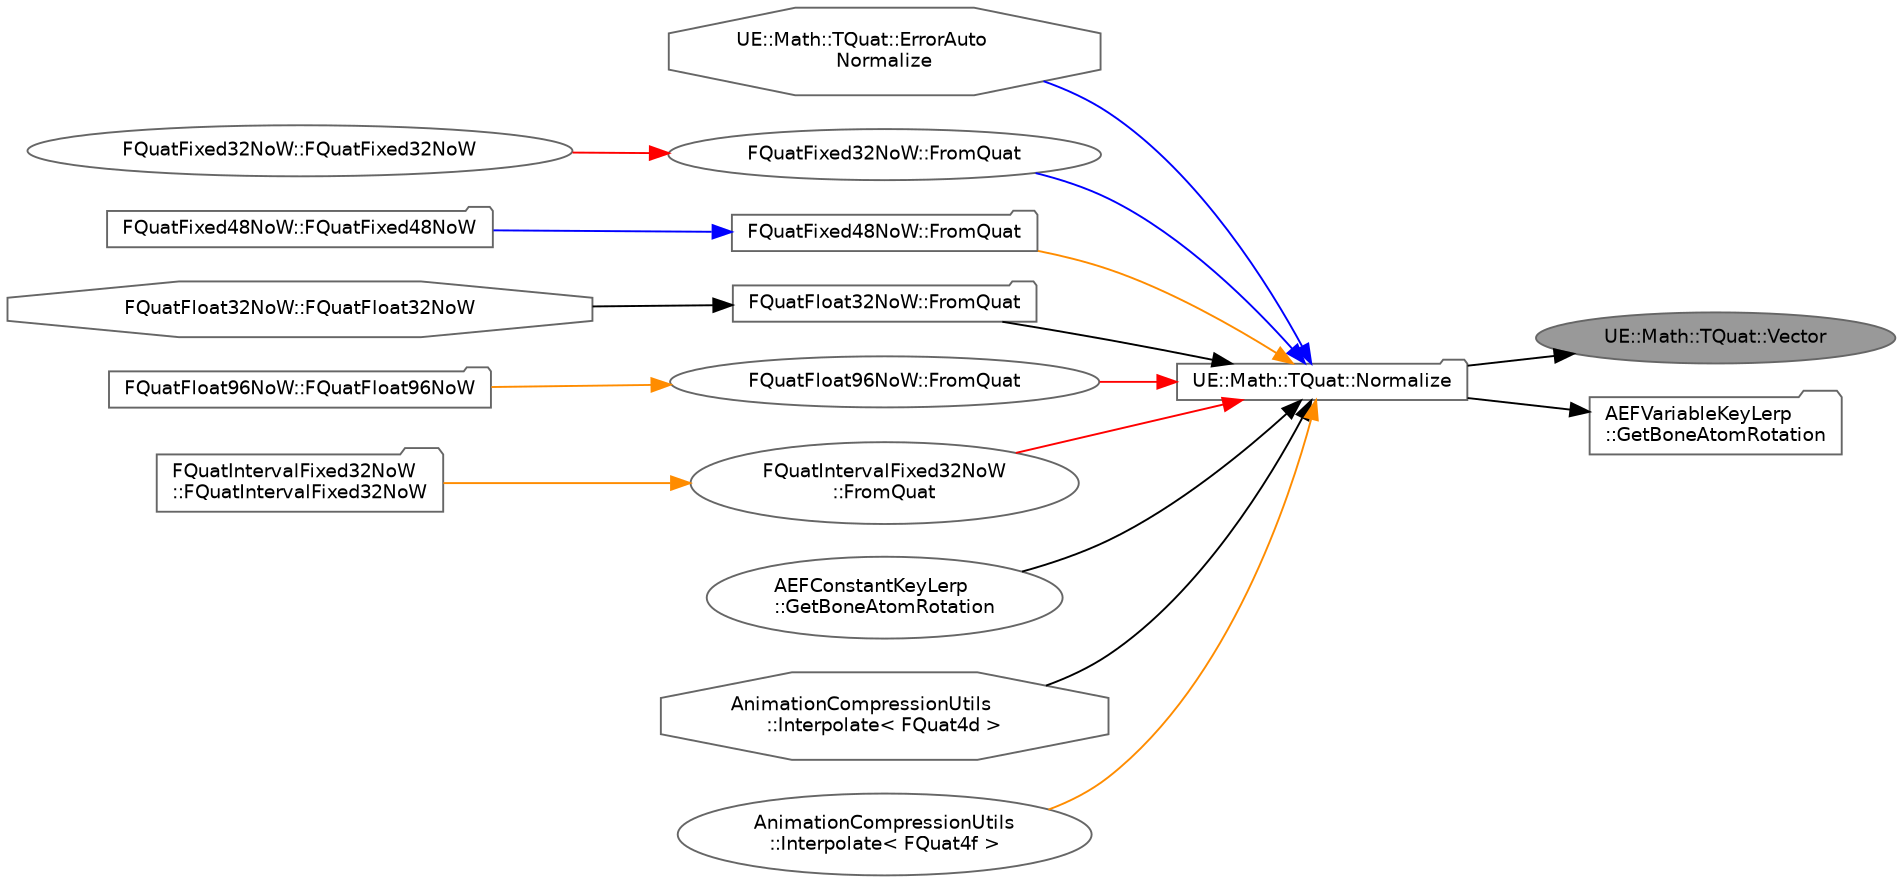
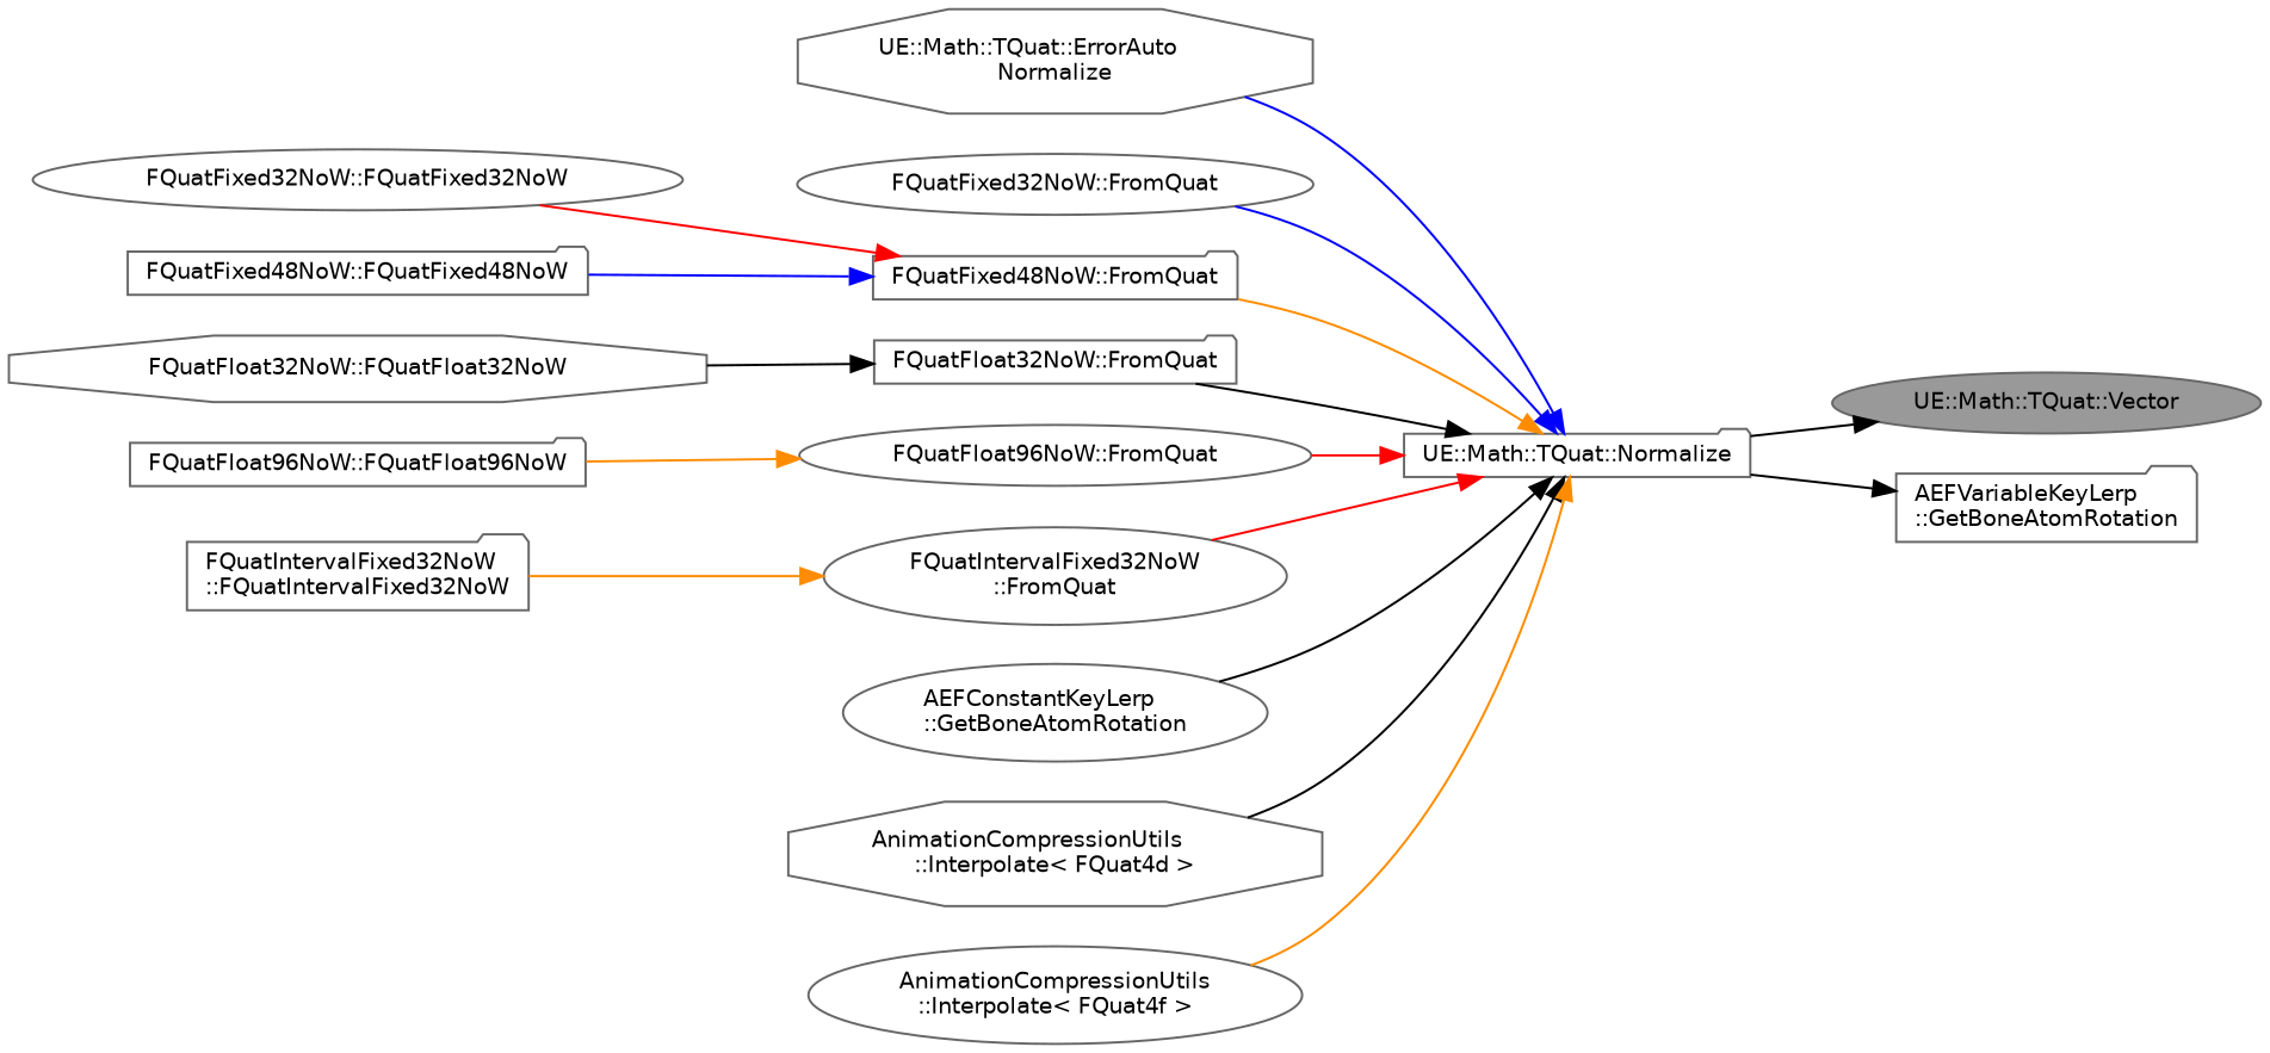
  digraph {
    rankdir=RL
    node [color=grey40 fillcolor=white fontname=Helvetica fontsize=10 shape=ellipse style=filled]
    edge [color=black dir=back fontname=Helvetica fontsize=10 labelfontname=Helvetica labelfontsize=10 style=solid]
    n1 [color=gray40 fillcolor=grey60 fontcolor=black height=0.2 label="UE::Math::TQuat::Vector" width=0.4]
    n2 [height=0.2 label="UE::Math::TQuat::Normalize" shape=folder width=0.4]
    n3 [height=0.2 label="UE::Math::TQuat::ErrorAuto\lNormalize" shape=octagon width=0.4]
    n4 [height=0.2 label="FQuatFixed32NoW::FromQuat" width=0.4]
    n5 [height=0.2 label="FQuatFixed48NoW::FromQuat" shape=folder width=0.4]
    n6 [height=0.2 label="FQuatFloat32NoW::FromQuat" shape=folder width=0.4]
    n7 [height=0.2 label="FQuatFloat96NoW::FromQuat" width=0.4]
    n8 [height=0.2 label="FQuatIntervalFixed32NoW\l::FromQuat" width=0.4]
    n9 [height=0.2 label="AEFConstantKeyLerp\l::GetBoneAtomRotation" width=0.4]
    n10 [height=0.2 label="AnimationCompressionUtils\l::Interpolate\< FQuat4d \>" shape=octagon width=0.4]
    n11 [height=0.2 label="AnimationCompressionUtils\l::Interpolate\< FQuat4f \>" width=0.4]
    n12 [height=0.2 label="FQuatFixed32NoW::FQuatFixed32NoW" width=0.4]
    n13 [height=0.2 label="FQuatFixed48NoW::FQuatFixed48NoW" shape=folder width=0.4]
    n14 [height=0.2 label="FQuatFloat32NoW::FQuatFloat32NoW" shape=octagon width=0.4]
    n15 [height=0.2 label="FQuatFloat96NoW::FQuatFloat96NoW" shape=folder width=0.4]
    n16 [height=0.2 label="FQuatIntervalFixed32NoW\l::FQuatIntervalFixed32NoW" shape=folder width=0.4]
    n17 [height=0.2 label="AEFVariableKeyLerp\l::GetBoneAtomRotation" shape=folder width=0.4]
    n1 -> n2
    n2 -> n3 [color=blue]
    n2 -> n4 [color=blue]
    n2 -> n5 [color=darkorange]
    n2 -> n6
    n2 -> n7 [color=red]
    n2 -> n8 [color=red]
    n2 -> n9
    n2 -> n10
    n2 -> n11 [color=darkorange]
-   n4 -> n12 [color=red]
+   n5 -> n12 [color=red]
    n5 -> n13 [color=blue]
    n6 -> n14
    n7 -> n15 [color=darkorange]
    n8 -> n16 [color=darkorange]
    n17 -> n2
  }
